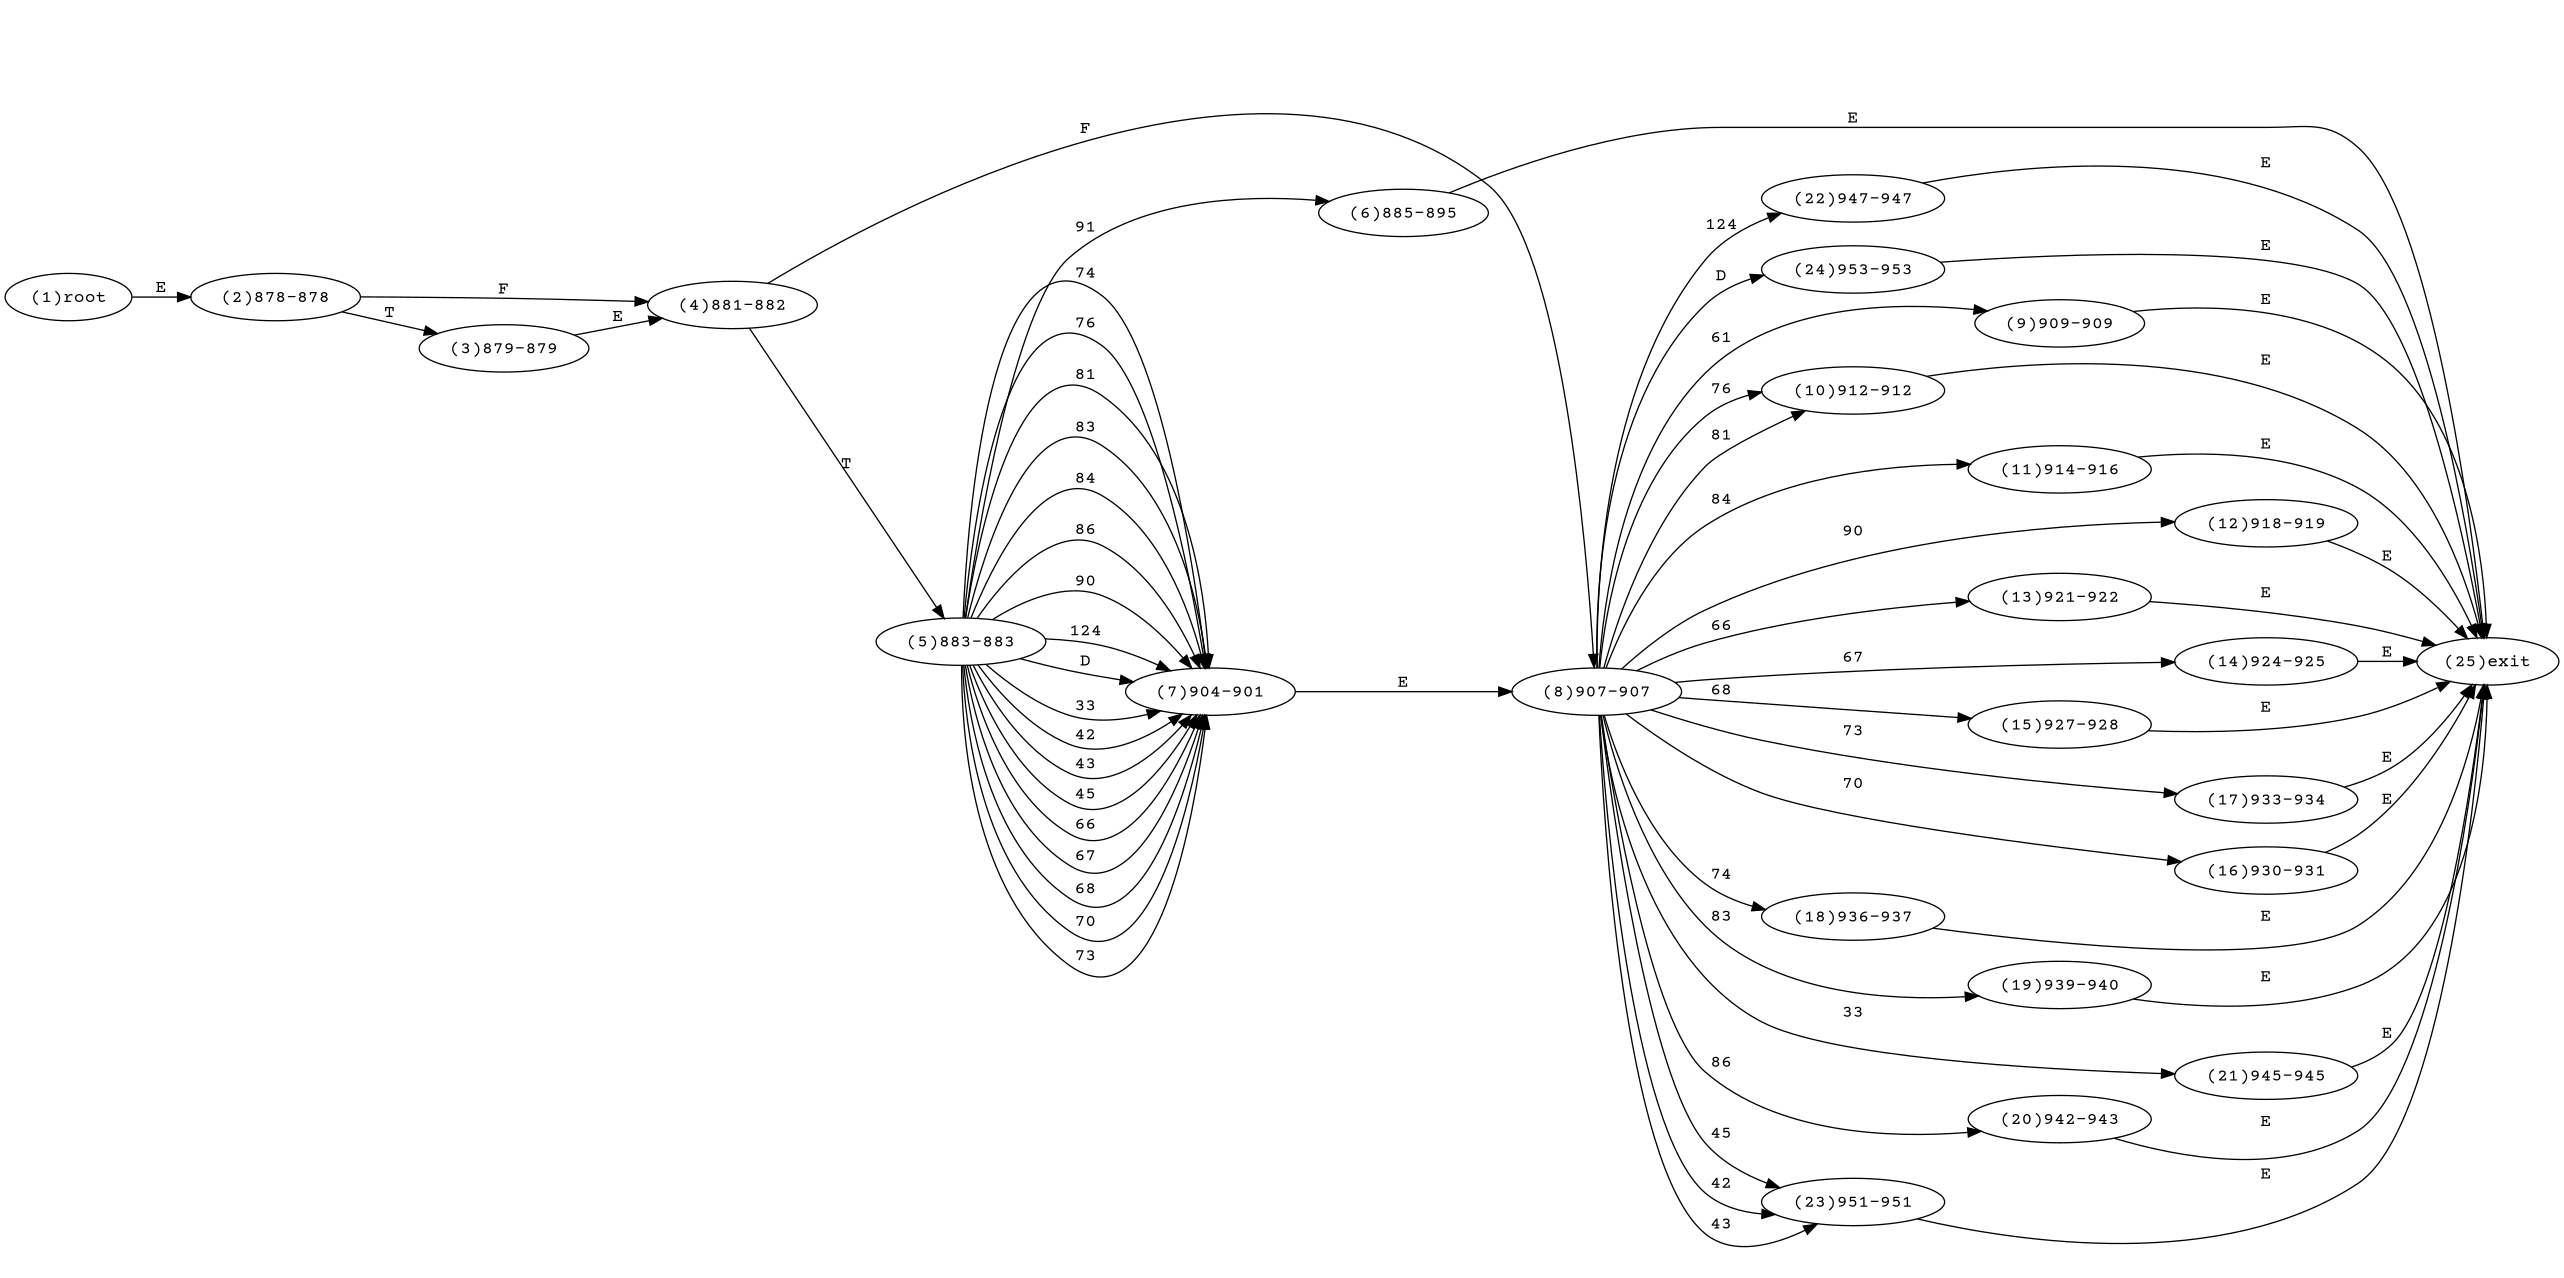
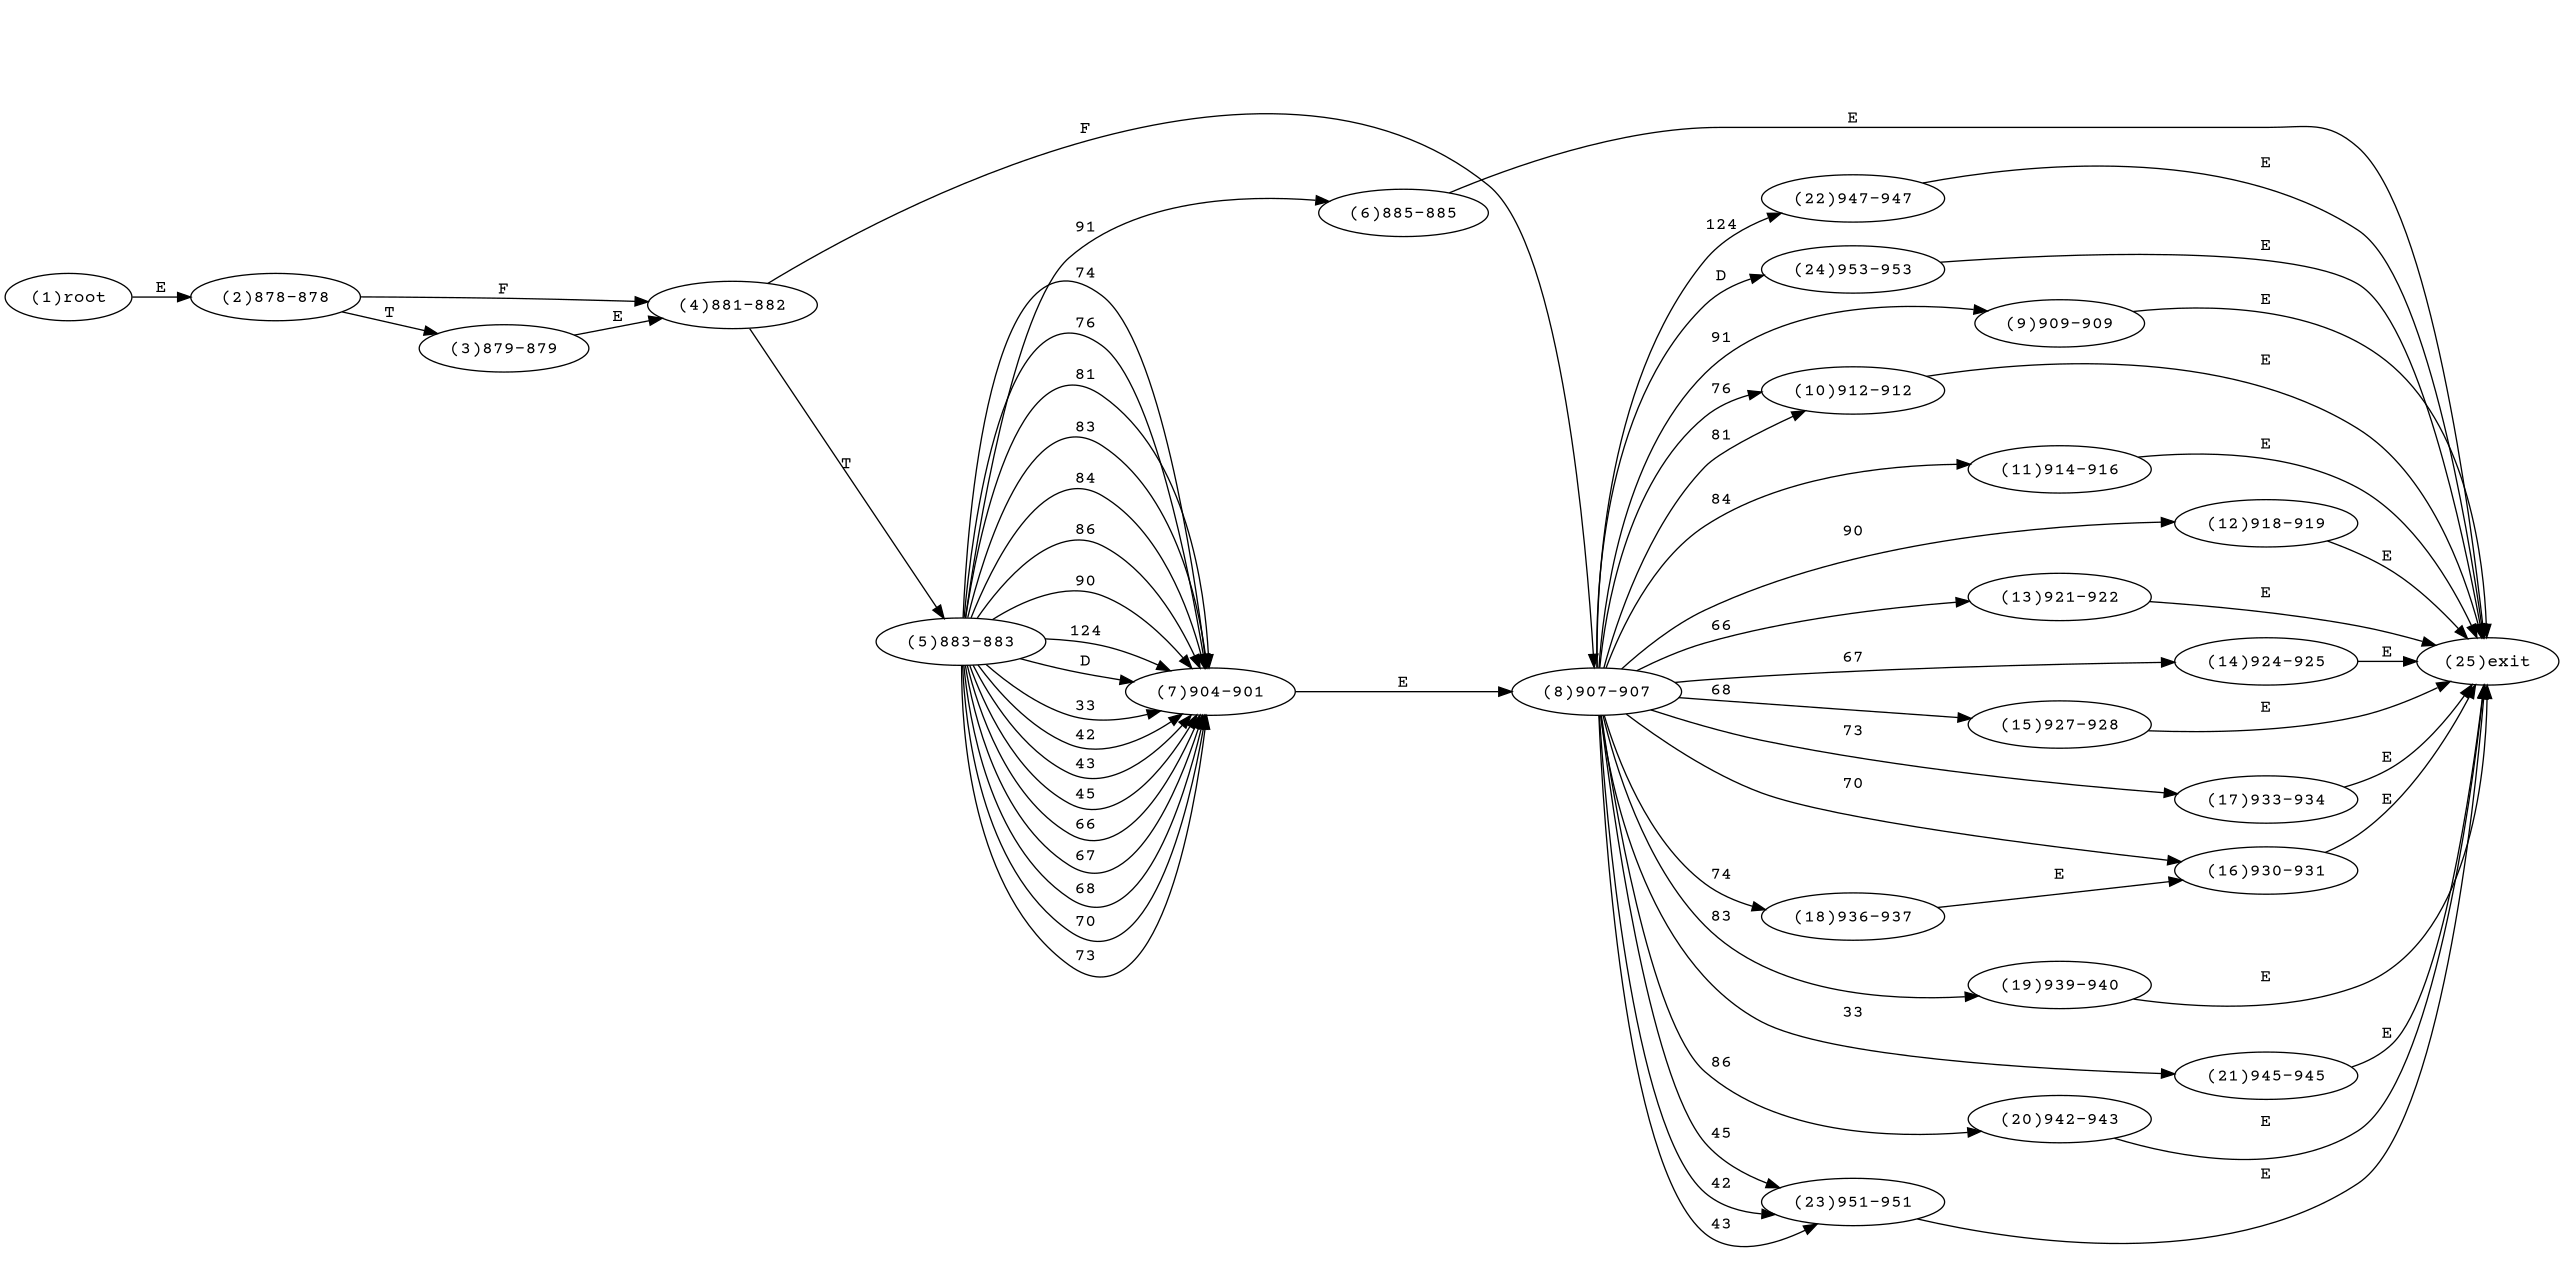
  digraph {
    fontname="Courier Prime"
    rankdir=LR
    node [fontname="Courier Prime"]
    edge [fontname="Courier Prime"]
    n1 [label="(1)root"]
    n2 [label="(2)878-878"]
    n3 [label="(3)879-879"]
    n4 [label="(4)881-882"]
    n5 [label="(5)883-883"]
    n6 [label="(8)907-907"]
-   n7 [label="(6)885-895"]
+   n7 [label="(6)885-885"]
    n8 [label="(7)904-901"]
    n9 [label="(9)909-909"]
    n10 [label="(10)912-912"]
    n11 [label="(11)914-916"]
    n12 [label="(12)918-919"]
    n13 [label="(13)921-922"]
    n14 [label="(14)924-925"]
    n15 [label="(15)927-928"]
    n16 [label="(17)933-934"]
    n17 [label="(16)930-931"]
    n18 [label="(19)939-940"]
    n19 [label="(18)936-937"]
    n20 [label="(21)945-945"]
    n21 [label="(20)942-943"]
    n22 [label="(23)951-951"]
    n23 [label="(22)947-947"]
    n24 [label="(24)953-953"]
    n25 [label="(25)exit"]
    n1 -> n2 [label=E]
    n2 -> n3 [label=T]
    n2 -> n4 [label=F]
    n3 -> n4 [label=E]
    n4 -> n5 [label=T]
    n4 -> n6 [label=F]
    n5 -> n7 [label=91]
    n5 -> n8 [label=33]
    n5 -> n8 [label=42]
    n5 -> n8 [label=43]
    n5 -> n8 [label=45]
    n5 -> n8 [label=66]
    n5 -> n8 [label=67]
    n5 -> n8 [label=68]
    n5 -> n8 [label=70]
    n5 -> n8 [label=73]
    n5 -> n8 [label=74]
    n5 -> n8 [label=76]
    n5 -> n8 [label=81]
    n5 -> n8 [label=83]
    n5 -> n8 [label=84]
    n5 -> n8 [label=86]
    n5 -> n8 [label=90]
    n5 -> n8 [label=124]
    n5 -> n8 [label=D]
-   n6 -> n9 [label=61]
+   n6 -> n9 [label=91]
    n6 -> n10 [label=76]
    n6 -> n10 [label=81]
    n6 -> n11 [label=84]
    n6 -> n12 [label=90]
    n6 -> n13 [label=66]
    n6 -> n14 [label=67]
    n6 -> n15 [label=68]
    n6 -> n16 [label=73]
    n6 -> n17 [label=70]
    n6 -> n18 [label=83]
    n6 -> n19 [label=74]
    n6 -> n20 [label=33]
    n6 -> n21 [label=86]
    n6 -> n22 [label=42]
    n6 -> n22 [label=43]
    n6 -> n22 [label=45]
    n6 -> n23 [label=124]
    n6 -> n24 [label=D]
    n7 -> n25 [label=E]
    n8 -> n6 [label=E]
    n9 -> n25 [label=E]
    n10 -> n25 [label=E]
    n11 -> n25 [label=E]
    n12 -> n25 [label=E]
    n13 -> n25 [label=E]
    n14 -> n25 [label=E]
    n15 -> n25 [label=E]
    n16 -> n25 [label=E]
    n17 -> n25 [label=E]
    n18 -> n25 [label=E]
-   n19 -> n25 [label=E]
+   n19 -> n17 [label=E]
    n20 -> n25 [label=E]
    n21 -> n25 [label=E]
    n22 -> n25 [label=E]
    n23 -> n25 [label=E]
    n24 -> n25 [label=E]
  }
